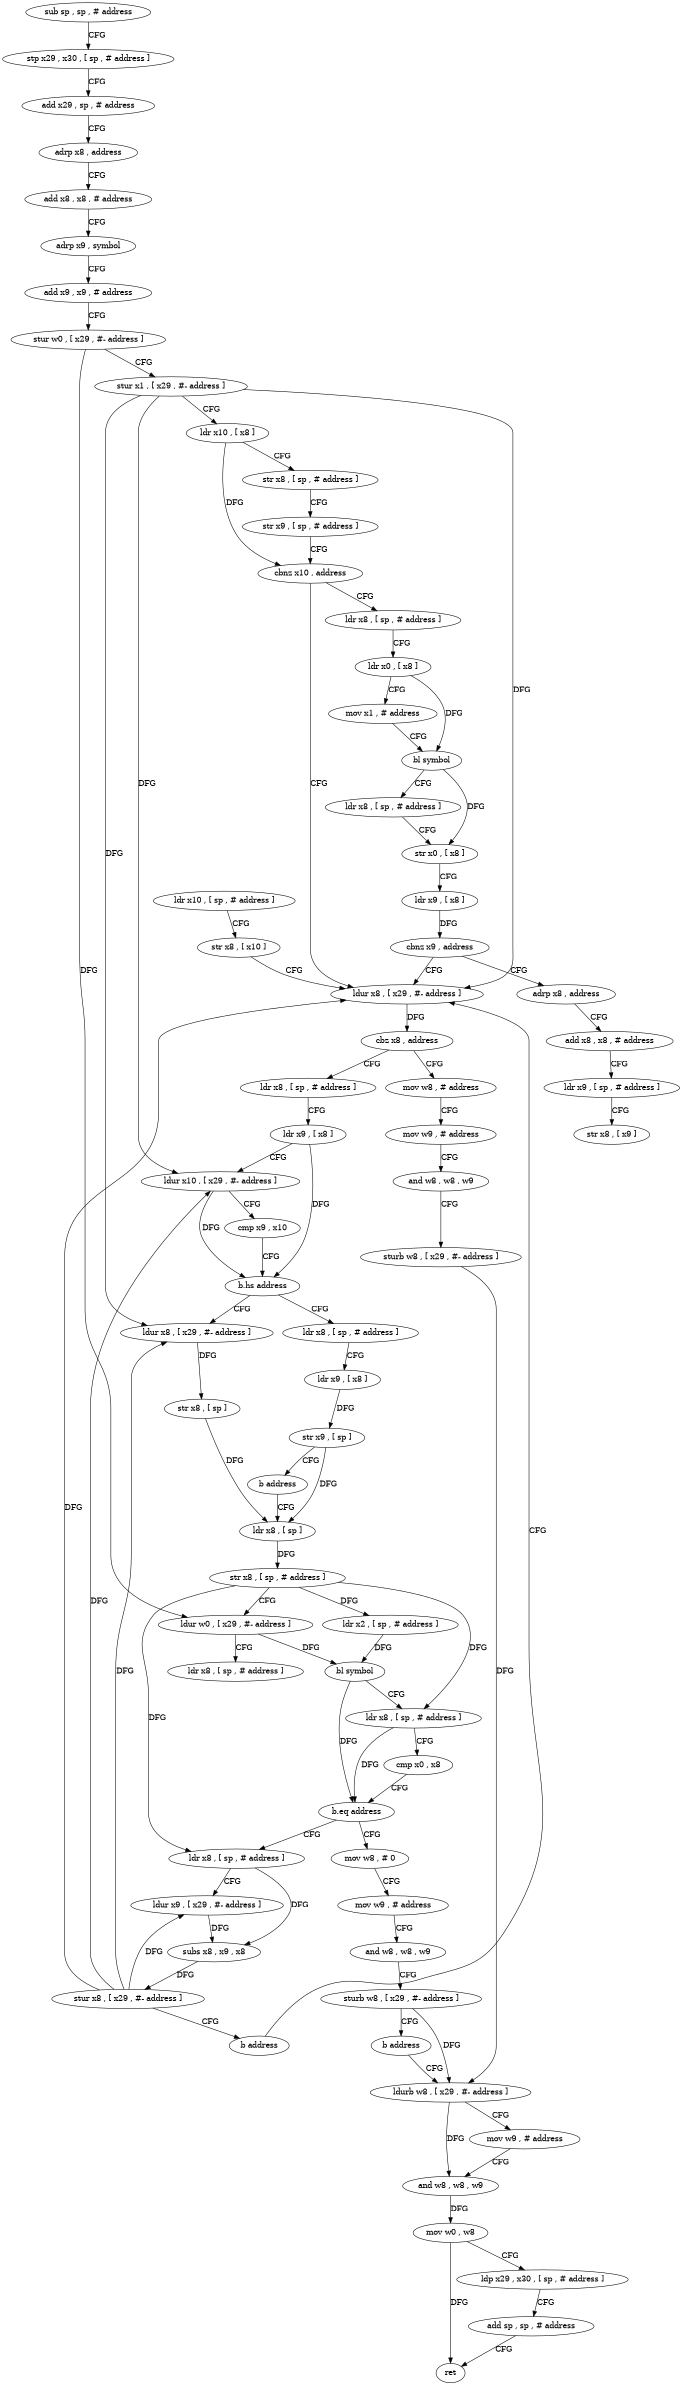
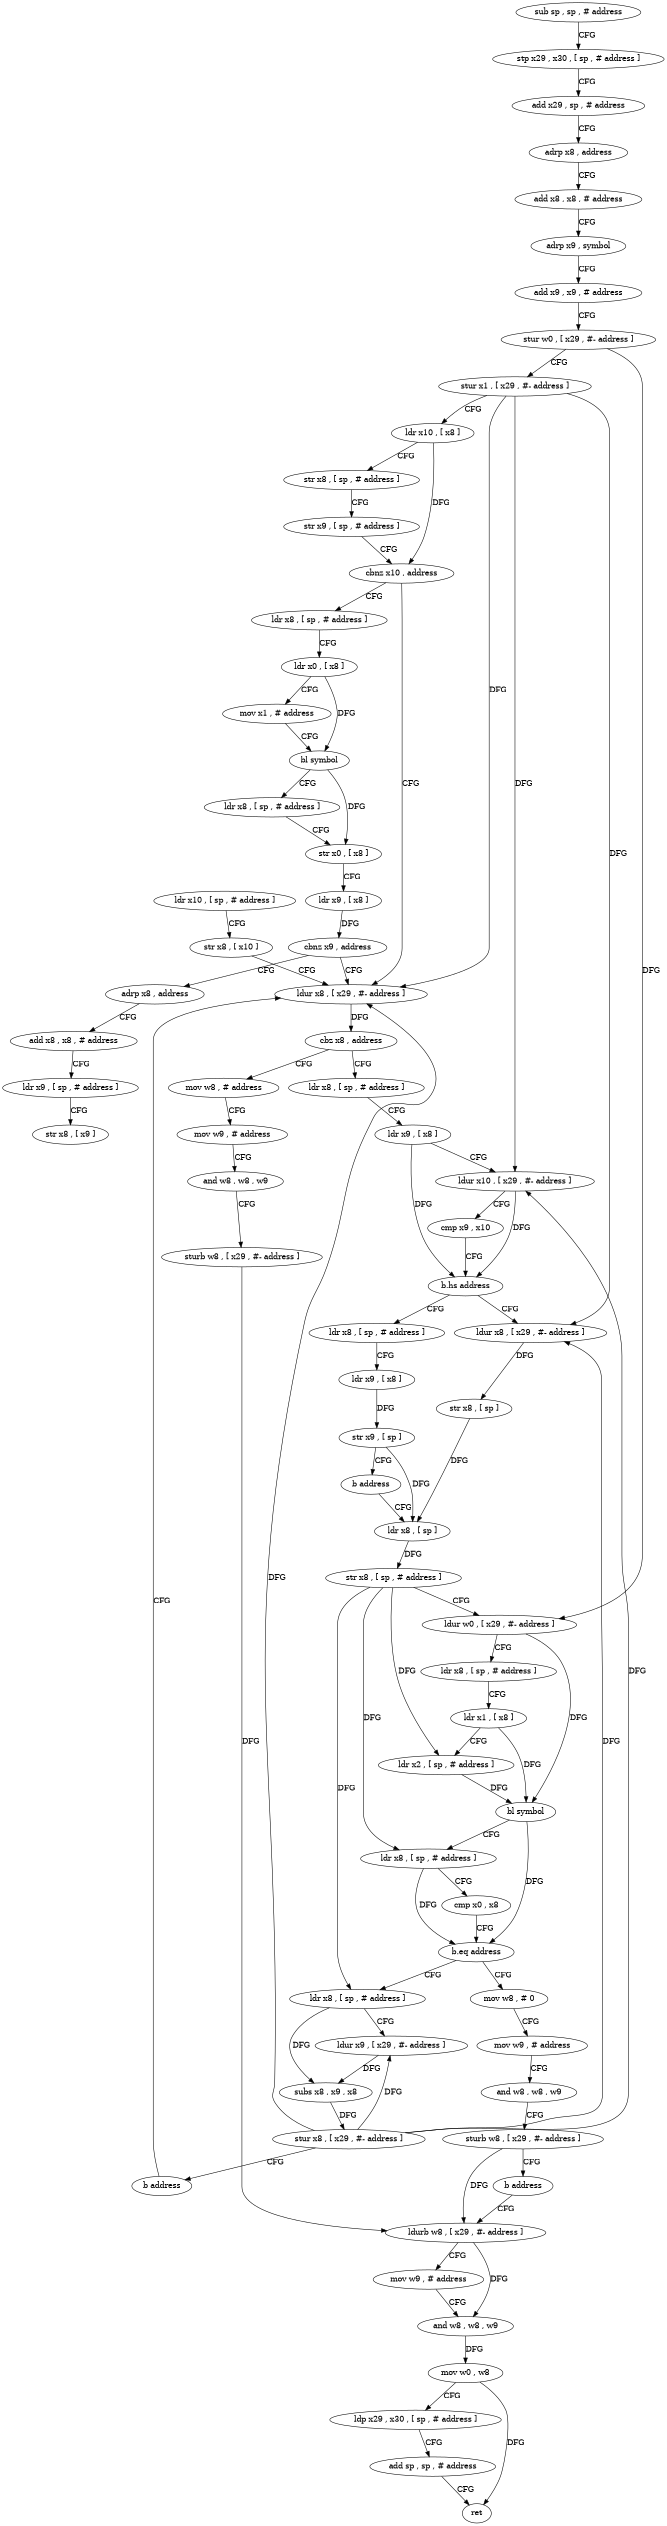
  digraph {
    n1 [label="sub sp , sp , # address"]
    n2 [label="stp x29 , x30 , [ sp , # address ]"]
    n3 [label="add x29 , sp , # address"]
    n4 [label="adrp x8 , address"]
    n5 [label="add x8 , x8 , # address"]
    n6 [label="adrp x9 , symbol"]
    n7 [label="add x9 , x9 , # address"]
    n8 [label="stur w0 , [ x29 , #- address ]"]
    n9 [label="stur x1 , [ x29 , #- address ]"]
    n10 [label="ldur w0 , [ x29 , #- address ]"]
    n11 [label="ldr x10 , [ x8 ]"]
    n12 [label="ldur x8 , [ x29 , #- address ]"]
    n13 [label="ldur x10 , [ x29 , #- address ]"]
    n14 [label="ldur x8 , [ x29 , #- address ]"]
    n15 [label="ldr x8 , [ sp , # address ]"]
    n16 [label="bl symbol"]
    n17 [label="str x8 , [ sp , # address ]"]
    n18 [label="cbnz x10 , address"]
    n19 [label="cbz x8 , address"]
    n20 [label="b.hs address"]
    n21 [label="cmp x9 , x10"]
    n22 [label="str x8 , [ sp ]"]
    n23 [label="ldur x9 , [ x29 , #- address ]"]
    n24 [label="subs x8 , x9 , x8"]
    n25 [label="str x9 , [ sp , # address ]"]
    n26 [label="ldr x8 , [ sp , # address ]"]
    n27 [label="ldr x0 , [ x8 ]"]
    n28 [label="mov w8 , # address"]
    n29 [label="ldr x8 , [ sp , # address ]"]
    n30 [label="mov x1 , # address"]
    n31 [label="bl symbol"]
    n32 [label="mov w9 , # address"]
    n33 [label="ldr x9 , [ x8 ]"]
    n34 [label="and w8 , w8 , w9"]
    n35 [label="ldr x8 , [ sp , # address ]"]
    n36 [label="str x0 , [ x8 ]"]
    n37 [label="ldr x9 , [ x8 ]"]
    n38 [label="cbnz x9 , address"]
    n39 [label="adrp x8 , address"]
    n40 [label="add x8 , x8 , # address"]
    n41 [label="ldr x9 , [ sp , # address ]"]
    n42 [label="sturb w8 , [ x29 , #- address ]"]
    n43 [label="ldurb w8 , [ x29 , #- address ]"]
    n44 [label="mov w9 , # address"]
    n45 [label="and w8 , w8 , w9"]
    n46 [label="mov w0 , w8"]
    n47 [label="ldr x8 , [ sp , # address ]"]
    n48 [label="ldr x9 , [ x8 ]"]
    n49 [label="ldr x8 , [ sp ]"]
    n50 [label="str x9 , [ sp ]"]
    n51 [label="str x8 , [ x9 ]"]
    n52 [label="ldr x10 , [ sp , # address ]"]
    n53 [label="str x8 , [ x10 ]"]
    n54 [label="str x8 , [ sp , # address ]"]
    n55 [label="ldr x8 , [ sp , # address ]"]
    n56 [label="ldr x2 , [ sp , # address ]"]
    n57 [label="ldr x8 , [ sp , # address ]"]
    n58 [label="b address"]
    n59 [label="stur x8 , [ x29 , #- address ]"]
    n60 [label="b address"]
    n61 [label="mov w8 , # 0"]
    n62 [label="mov w9 , # address"]
    n63 [label="and w8 , w8 , w9"]
    n64 [label="sturb w8 , [ x29 , #- address ]"]
    n65 [label="b address"]
    n66 [label="b.eq address"]
    n67 [label="cmp x0 , x8"]
+   n68 [label="ldr x1 , [ x8 ]"]
    n69 [label="ldp x29 , x30 , [ sp , # address ]"]
    n70 [label=ret]
    n71 [label="add sp , sp , # address"]
    n1 -> n2 [label=CFG]
    n2 -> n3 [label=CFG]
    n3 -> n4 [label=CFG]
    n4 -> n5 [label=CFG]
    n5 -> n6 [label=CFG]
    n6 -> n7 [label=CFG]
    n7 -> n8 [label=CFG]
    n8 -> n9 [label=CFG]
    n8 -> n10 [label=DFG]
    n9 -> n11 [label=CFG]
    n9 -> n12 [label=DFG]
    n9 -> n13 [label=DFG]
    n9 -> n14 [label=DFG]
    n10 -> n15 [label=CFG]
    n10 -> n16 [label=DFG]
    n11 -> n17 [label=CFG]
    n11 -> n18 [label=DFG]
    n12 -> n19 [label=DFG]
    n13 -> n20 [label=DFG]
    n13 -> n21 [label=CFG]
    n14 -> n22 [label=DFG]
+   n15 -> n68 [label=CFG]
    n16 -> n57 [label=CFG]
    n16 -> n66 [label=DFG]
    n17 -> n25 [label=CFG]
    n18 -> n12 [label=CFG]
    n18 -> n26 [label=CFG]
    n19 -> n28 [label=CFG]
    n19 -> n29 [label=CFG]
    n20 -> n14 [label=CFG]
    n20 -> n47 [label=CFG]
    n21 -> n20 [label=CFG]
    n22 -> n49 [label=DFG]
    n23 -> n24 [label=DFG]
    n24 -> n59 [label=DFG]
    n25 -> n18 [label=CFG]
    n26 -> n27 [label=CFG]
    n27 -> n30 [label=CFG]
    n27 -> n31 [label=DFG]
    n28 -> n32 [label=CFG]
    n29 -> n33 [label=CFG]
    n30 -> n31 [label=CFG]
    n31 -> n35 [label=CFG]
    n31 -> n36 [label=DFG]
    n32 -> n34 [label=CFG]
    n33 -> n13 [label=CFG]
    n33 -> n20 [label=DFG]
    n34 -> n42 [label=CFG]
    n35 -> n36 [label=CFG]
    n36 -> n37 [label=CFG]
    n37 -> n38 [label=DFG]
    n38 -> n12 [label=CFG]
    n38 -> n39 [label=CFG]
    n39 -> n40 [label=CFG]
    n40 -> n41 [label=CFG]
    n41 -> n51 [label=CFG]
    n42 -> n43 [label=DFG]
    n43 -> n44 [label=CFG]
    n43 -> n45 [label=DFG]
    n44 -> n45 [label=CFG]
    n45 -> n46 [label=DFG]
    n46 -> n69 [label=CFG]
    n46 -> n70 [label=DFG]
    n47 -> n48 [label=CFG]
    n48 -> n50 [label=DFG]
    n49 -> n54 [label=DFG]
    n50 -> n49 [label=DFG]
    n50 -> n58 [label=CFG]
    n52 -> n53 [label=CFG]
    n53 -> n12 [label=CFG]
    n54 -> n10 [label=CFG]
    n54 -> n55 [label=DFG]
    n54 -> n56 [label=DFG]
    n54 -> n57 [label=DFG]
    n55 -> n23 [label=CFG]
    n55 -> n24 [label=DFG]
    n56 -> n16 [label=DFG]
    n57 -> n66 [label=DFG]
    n57 -> n67 [label=CFG]
    n58 -> n49 [label=CFG]
    n59 -> n12 [label=DFG]
    n59 -> n13 [label=DFG]
    n59 -> n14 [label=DFG]
    n59 -> n23 [label=DFG]
    n59 -> n60 [label=CFG]
    n60 -> n12 [label=CFG]
    n61 -> n62 [label=CFG]
    n62 -> n63 [label=CFG]
    n63 -> n64 [label=CFG]
    n64 -> n43 [label=DFG]
    n64 -> n65 [label=CFG]
    n65 -> n43 [label=CFG]
    n66 -> n55 [label=CFG]
    n66 -> n61 [label=CFG]
    n67 -> n66 [label=CFG]
+   n68 -> n16 [label=DFG]
+   n68 -> n56 [label=CFG]
    n69 -> n71 [label=CFG]
    n71 -> n70 [label=CFG]
  }
